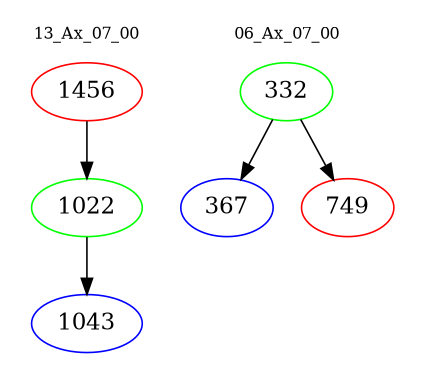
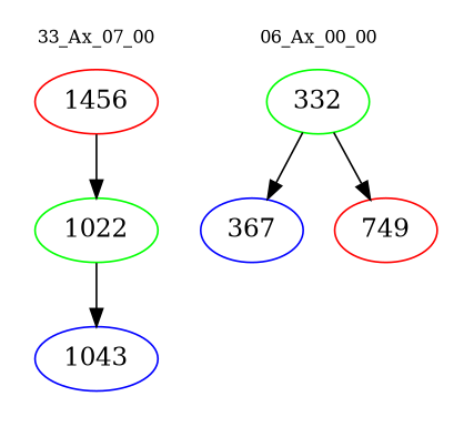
  digraph {
    node [color=green]
    edge [color=black]
    n1 [label=1022]
    n2 [color=blue label=1043]
    n3 [color=red label=1456]
    n4 [label=332]
    n5 [color=blue label=367]
    n6 [color=red label=749]
    subgraph cluster_1 {
      color=white
      fontsize=10
-     label="13_Ax_07_00"
+     label="33_Ax_07_00"
      n1
      n2
      n3
    }
    subgraph cluster_2 {
      color=white
      fontsize=10
-     label="06_Ax_07_00"
+     label="06_Ax_00_00"
      n4
      n5
      n6
    }
    n1 -> n2
    n3 -> n1
    n4 -> n5
    n4 -> n6
  }
